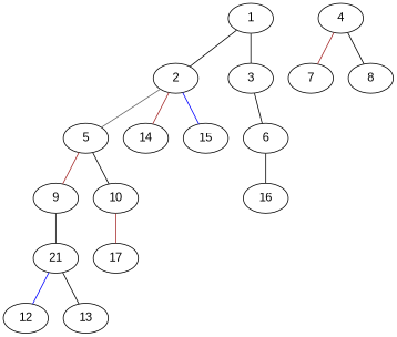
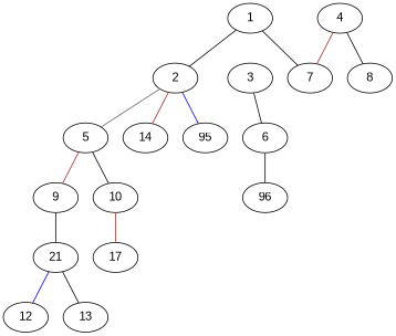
  graph {
    fontname="Liberation Sans"
    node [chem=C fontname="Liberation Sans"]
    edge [color=black fontname="Liberation Sans" valence=1]
    1
    2
    3
    5
    14 [chem=H]
-   15 [chem=H]
+   15 [chem=H label=95]
    6
    4 [chem=N]
    7 [chem=O]
    8 [chem=O]
    9
    10 [chem=O]
-   16 [chem=H]
+   16 [chem=H label=96]
    n14 [chem=N label=21]
    17 [chem=H]
    12 [chem=O]
    13 [chem=O]
    1 -- 2 [valence=2]
-   1 -- 3
+   1 -- 7
    2 -- 5 [color=gray40]
    2 -- 14 [color=brown]
    2 -- 15 [color=blue]
    3 -- 6 [valence=2]
    5 -- 9 [color=brown valence=2]
    5 -- 10
    6 -- 16
    4 -- 7 [color=brown valence=2]
    4 -- 8
    9 -- n14
    10 -- 17 [color=brown]
    n14 -- 12 [color=blue valence=2]
    n14 -- 13
  }
